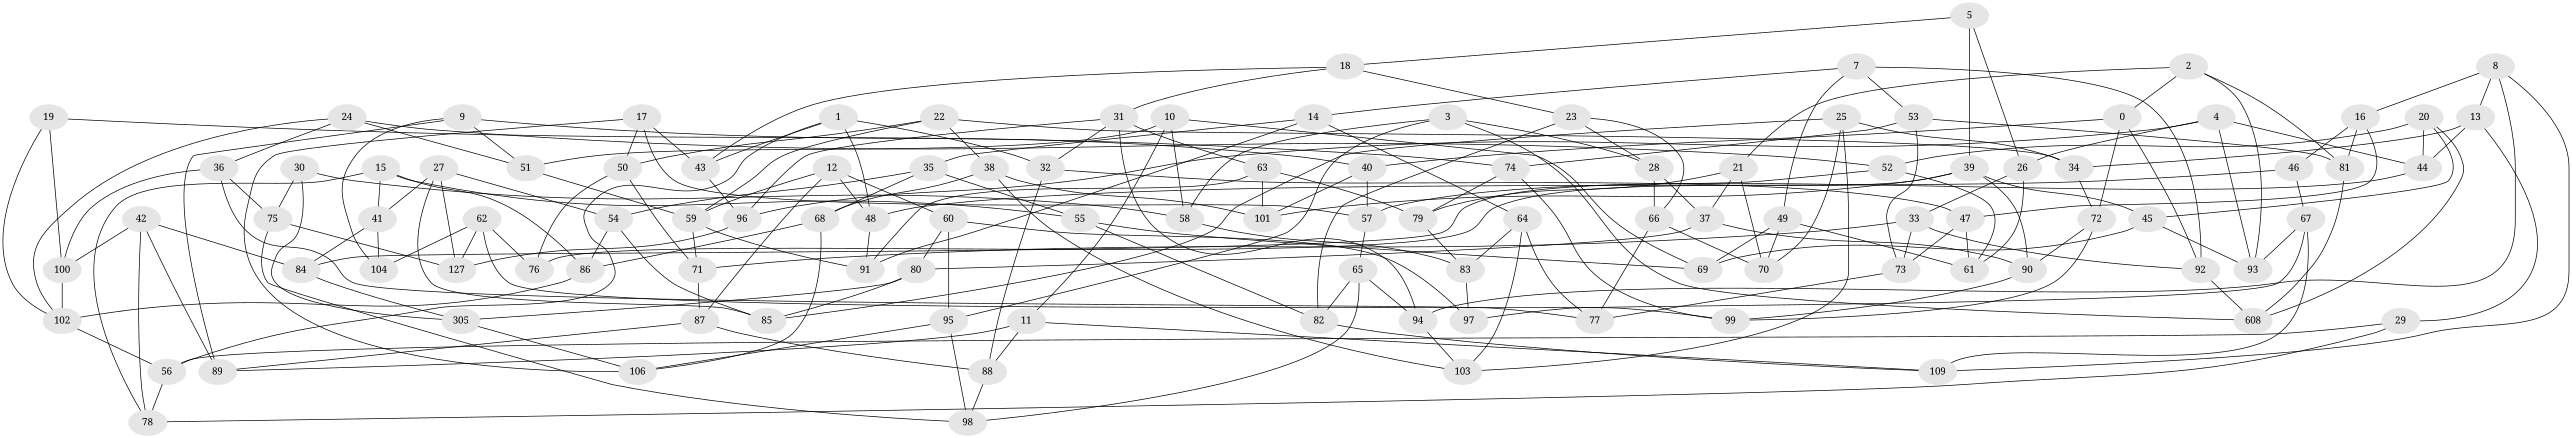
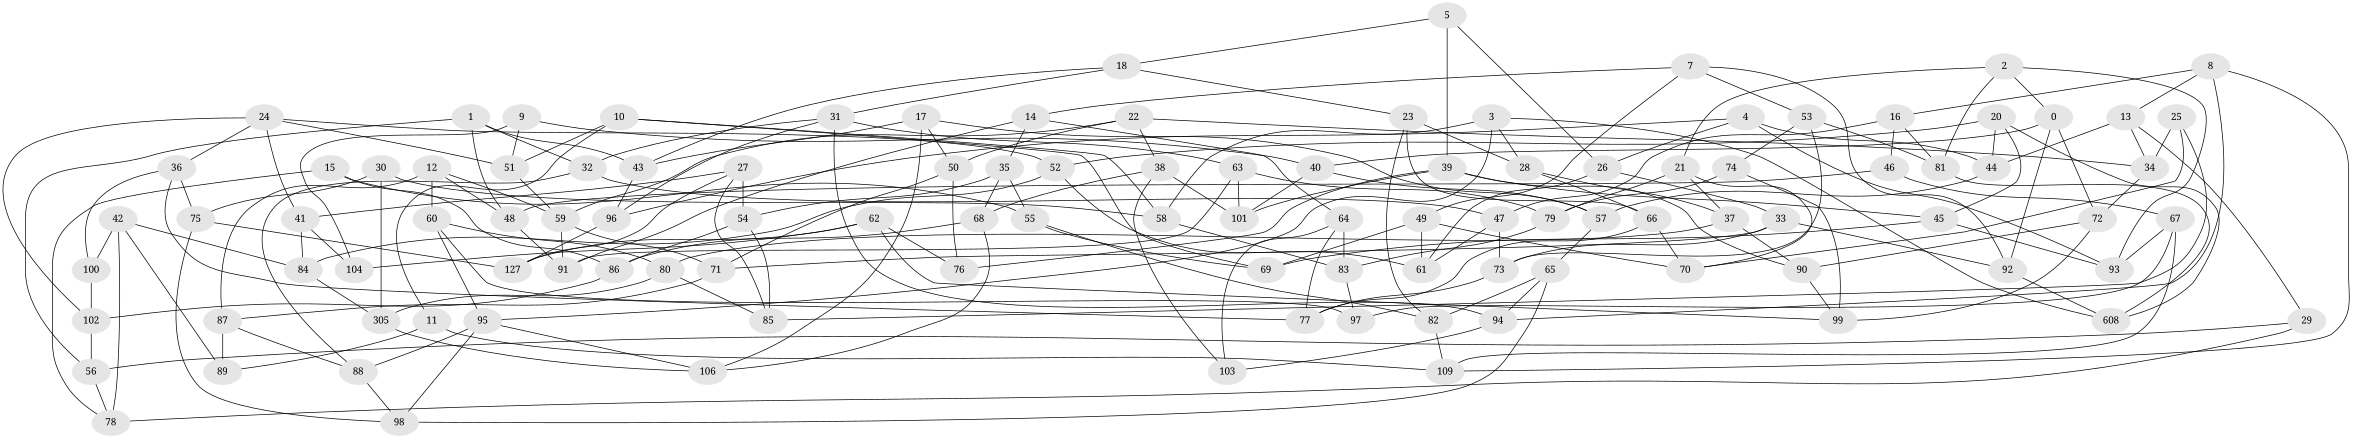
  graph {
    fontname="Noto Serif"
    node [color=gray90 fontname="Noto Serif" style=filled]
    edge [fontname="Noto Serif"]
    1
    32
    43
    48
    56
    88
    47
    96
    91
    78
    n11 [label=0]
    2
    21
    81
    93
    40
    72
    92
    37
    70
    79
    n22 [label=608]
    3
    28
    58
    95
    66
    83
    106
    98
    4
    26
    44
    33
    61
    57
    n37 [label=127]
    5
    18
    39
    23
    31
    76
    45
    90
    101
    99
    7
    14
    49
    53
    35
    64
    69
    74
    73
    8
    13
    16
    94
    109
    29
    34
    46
    103
    9
    51
    89
    104
    59
    10
    11
    12
    60
    87
    97
    80
    55
    54
    68
    77
    15
    41
    86
    84
    82
    102
    67
    17
    50
    71
    65
    63
-   19
    100
    20
    52
    22
    38
    24
    36
    75
    25
    85
    27
    30
    n107 [label=305]
    42
    62
    1 -- 32
    1 -- 43
    1 -- 48
    1 -- 56
    32 -- 88
    32 -- 47
    43 -- 96
    48 -- 91
    56 -- 78
    88 -- 98
    47 -- 61
    47 -- 73
    96 -- n37
    n11 -- 40
    n11 -- 72
    n11 -- 92
    2 -- n11
    2 -- 21
    2 -- 81
    2 -- 93
    21 -- 37
    21 -- 70
    21 -- 79
    81 -- n22
    40 -- 57
    40 -- 101
    72 -- 90
    72 -- 99
    92 -- n22
    37 -- 90
    37 -- 80
    79 -- 83
    3 -- n22
    3 -- 28
    3 -- 58
    3 -- 95
    28 -- 37
    28 -- 66
    58 -- 83
    95 -- 106
    95 -- 98
    66 -- 70
    66 -- 77
    83 -- 97
    4 -- 96
    4 -- 93
    4 -- 26
    4 -- 44
    26 -- 33
    26 -- 61
    44 -- 57
    33 -- 92
    33 -- 73
    33 -- 71
    57 -- 65
    5 -- 26
    5 -- 18
    5 -- 39
    18 -- 43
    18 -- 23
    18 -- 31
    39 -- 76
    39 -- 45
    39 -- 90
    39 -- 101
    23 -- 28
    23 -- 66
    23 -- 82
    31 -- 32
    31 -- 96
    31 -- 94
    31 -- 63
    45 -- 93
    45 -- 69
    90 -- 99
    7 -- 92
    7 -- 14
    7 -- 49
    7 -- 53
    14 -- 91
    14 -- 35
    14 -- 64
    49 -- 70
    49 -- 61
    49 -- 69
    53 -- 81
    53 -- 74
    53 -- 73
    35 -- 55
    35 -- 54
    35 -- 68
    64 -- 83
    64 -- 103
    64 -- 77
    74 -- 79
    74 -- 99
    73 -- 77
    8 -- 13
    8 -- 16
    8 -- 94
    8 -- 109
    13 -- 44
    13 -- 29
    13 -- 34
    16 -- 47
    16 -- 81
    16 -- 46
    94 -- 103
    29 -- 56
    29 -- 78
    34 -- 72
    46 -- 48
    46 -- 67
    9 -- 40
    9 -- 51
-   9 -- 89
    9 -- 104
    51 -- 59
    59 -- 91
    59 -- 71
    10 -- 58
    10 -- 69
    10 -- 51
    10 -- 11
-   11 -- 88
+   95 -- 88
    11 -- 109
    11 -- 89
    12 -- 48
    12 -- 59
    12 -- 60
    12 -- 87
    60 -- 95
    60 -- 97
    60 -- 80
    87 -- 88
    87 -- 89
    80 -- 85
    80 -- n107
    55 -- 69
    55 -- 82
    54 -- 86
    54 -- 85
    68 -- 106
    68 -- 86
    15 -- 78
    15 -- 55
-   15 -- 41
+   24 -- 41
    15 -- 86
    41 -- 104
    41 -- 84
    86 -- 102
    84 -- n107
    82 -- 109
    102 -- 56
    67 -- 93
    67 -- 109
    67 -- 97
    17 -- 43
    17 -- 106
    17 -- 57
    17 -- 50
    50 -- 76
    50 -- 71
    71 -- 87
    65 -- 98
    65 -- 94
    65 -- 82
    63 -- 91
    63 -- 79
    63 -- 101
-   19 -- 74
-   19 -- 102
-   19 -- 100
    100 -- 102
    20 -- n22
    20 -- 44
    20 -- 45
    20 -- 52
    52 -- 61
    52 -- 84
    22 -- 34
    22 -- 59
    22 -- 50
    22 -- 38
    38 -- 101
    38 -- 103
    38 -- 68
    24 -- 51
    24 -- 102
    24 -- 52
    24 -- 36
    36 -- 77
    36 -- 100
    36 -- 75
    75 -- 98
    75 -- n37
    25 -- 70
    25 -- 34
-   25 -- 103
    25 -- 85
    27 -- n37
    27 -- 54
    27 -- 41
    27 -- 85
    30 -- 58
    30 -- 75
    30 -- n107
    n107 -- 106
    42 -- 78
    42 -- 89
    42 -- 84
    42 -- 100
    62 -- n37
    62 -- 76
    62 -- 99
    62 -- 104
  }
